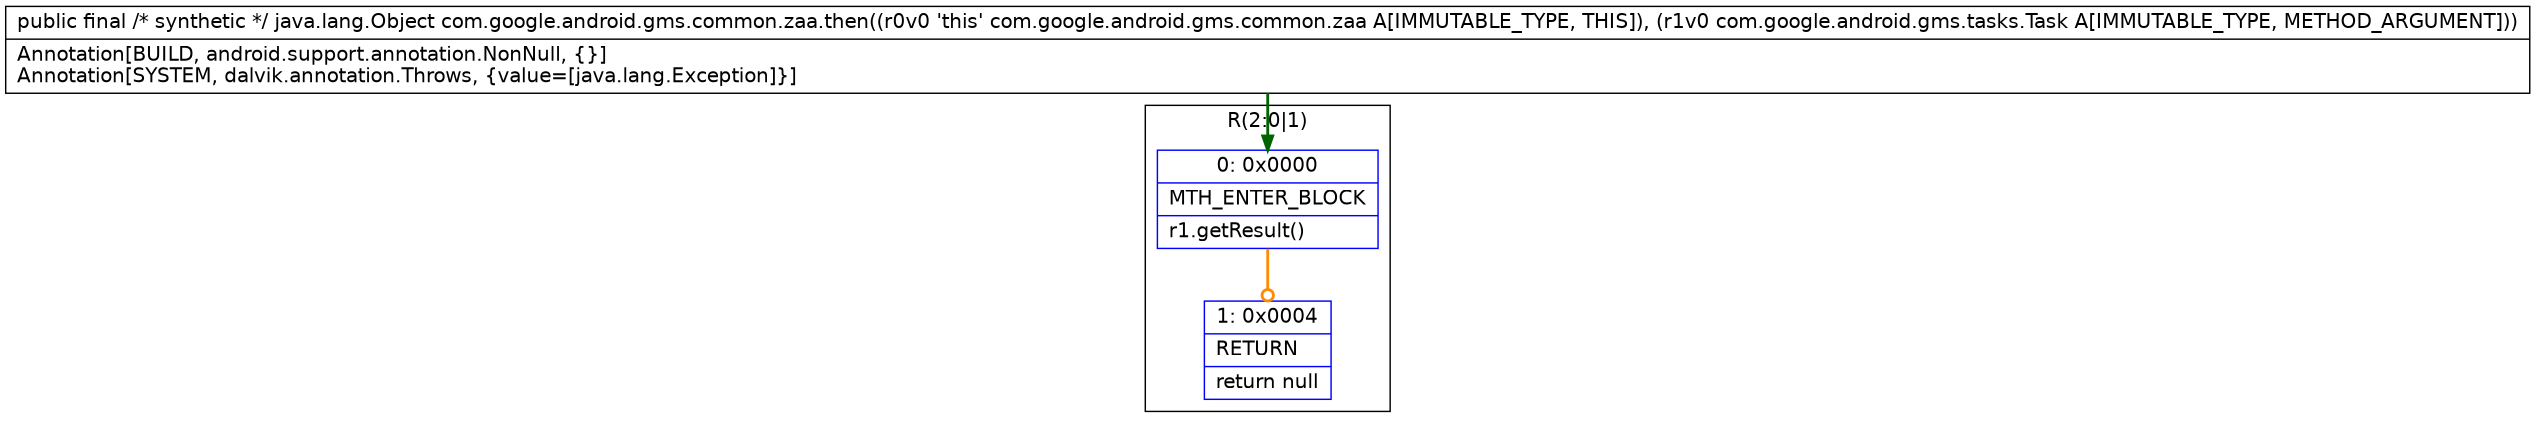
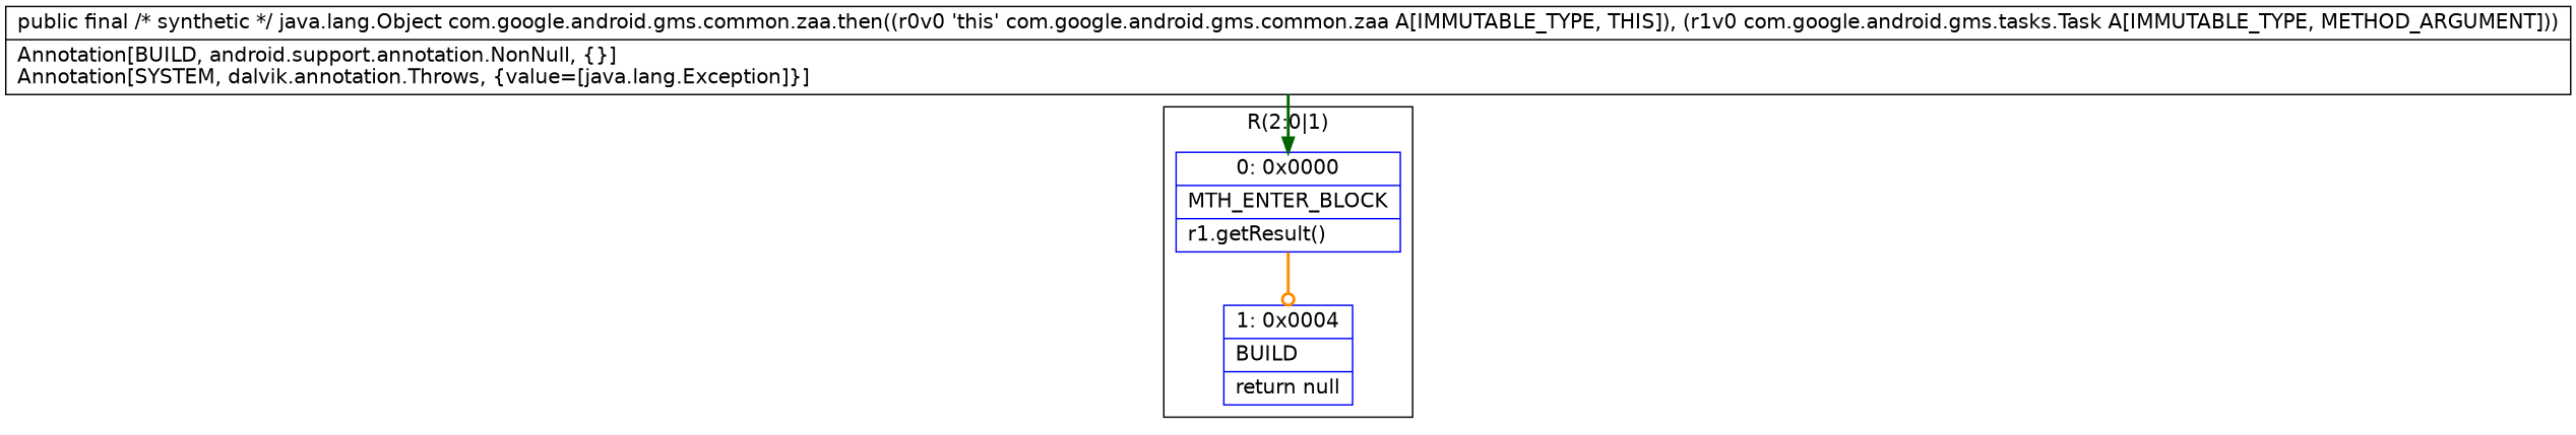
  digraph {
    fontname="DejaVu Sans"
    node [color=blue shape=record fontname="DejaVu Sans"]
    edge [style=bold fontname="DejaVu Sans"]
    n1 [label="{0\:\ 0x0000|MTH_ENTER_BLOCK\l|r1.getResult()\l}"]
-   n2 [label="{1\:\ 0x0004|RETURN\l|return null\l}"]
+   n2 [label="{1\:\ 0x0004|BUILD\l|return null\l}"]
    n3 [label="{public final \/* synthetic *\/ java.lang.Object com.google.android.gms.common.zaa.then((r0v0 'this' com.google.android.gms.common.zaa A[IMMUTABLE_TYPE, THIS]), (r1v0 com.google.android.gms.tasks.Task A[IMMUTABLE_TYPE, METHOD_ARGUMENT]))  | Annotation[BUILD, android.support.annotation.NonNull, \{\}]\lAnnotation[SYSTEM, dalvik.annotation.Throws, \{value=[java.lang.Exception]\}]\l}" color=""]
    subgraph cluster_1 {
      label="R(2:0|1)"
      n1
      n2
    }
    n1 -> n2 [color=darkorange arrowhead=odot]
    n3 -> n1 [color=darkgreen arrowhead=normal]
  }
